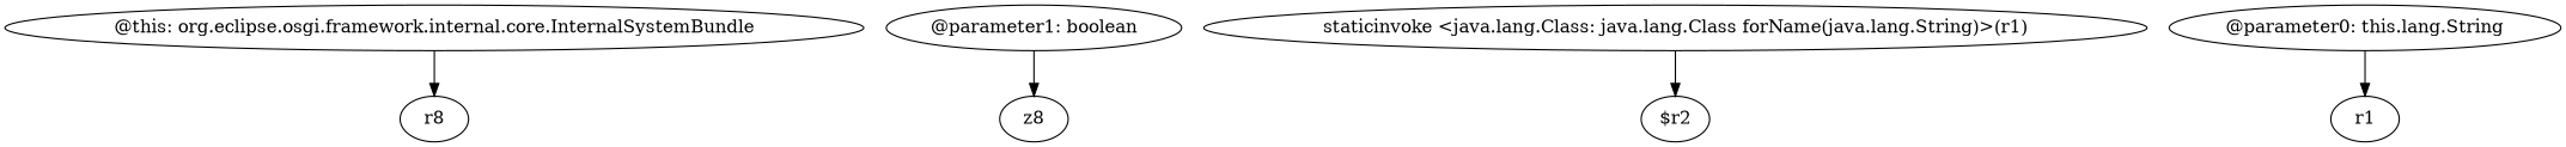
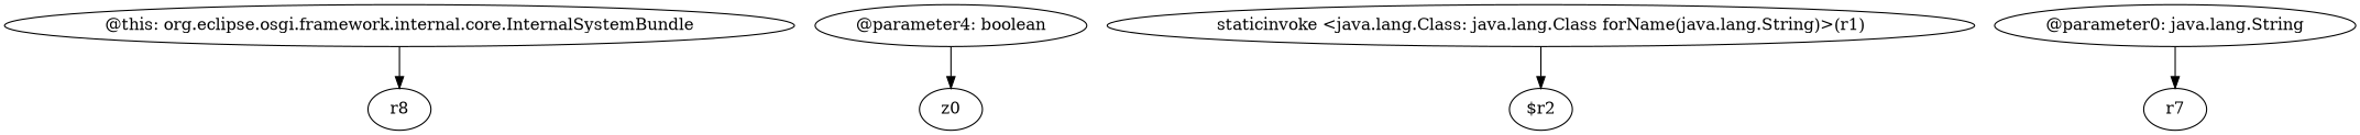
  digraph {
    n1 [label="@this: org.eclipse.osgi.framework.internal.core.InternalSystemBundle"]
    n2 [label=r8]
-   n3 [label="@parameter1: boolean"]
-   n4 [label=z8]
+   n3 [label="@parameter4: boolean"]
+   n4 [label=z0]
    n5 [label="staticinvoke <java.lang.Class: java.lang.Class forName(java.lang.String)>(r1)"]
    n6 [label="$r2"]
-   n7 [label="@parameter0: this.lang.String"]
-   n8 [label=r1]
+   n7 [label="@parameter0: java.lang.String"]
+   n8 [label=r7]
    n1 -> n2
    n3 -> n4
    n5 -> n6
    n7 -> n8
  }
